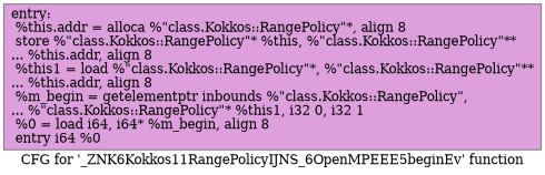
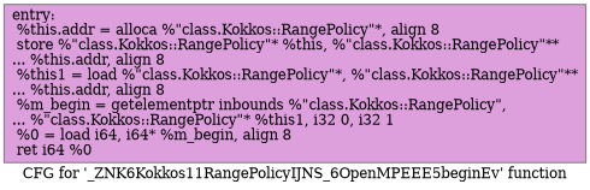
  digraph {
    label="CFG for '_ZNK6Kokkos11RangePolicyIJNS_6OpenMPEEE5beginEv' function"
-   n1 [label="{entry:\l  %this.addr = alloca %\"class.Kokkos::RangePolicy\"*, align 8\l  store %\"class.Kokkos::RangePolicy\"* %this, %\"class.Kokkos::RangePolicy\"**\l... %this.addr, align 8\l  %this1 = load %\"class.Kokkos::RangePolicy\"*, %\"class.Kokkos::RangePolicy\"**\l... %this.addr, align 8\l  %m_begin = getelementptr inbounds %\"class.Kokkos::RangePolicy\",\l... %\"class.Kokkos::RangePolicy\"* %this1, i32 0, i32 1\l  %0 = load i64, i64* %m_begin, align 8\l  entry i64 %0\l}" shape=record style=filled fillcolor=plum color=gray40]
+   n1 [label="{entry:\l  %this.addr = alloca %\"class.Kokkos::RangePolicy\"*, align 8\l  store %\"class.Kokkos::RangePolicy\"* %this, %\"class.Kokkos::RangePolicy\"**\l... %this.addr, align 8\l  %this1 = load %\"class.Kokkos::RangePolicy\"*, %\"class.Kokkos::RangePolicy\"**\l... %this.addr, align 8\l  %m_begin = getelementptr inbounds %\"class.Kokkos::RangePolicy\",\l... %\"class.Kokkos::RangePolicy\"* %this1, i32 0, i32 1\l  %0 = load i64, i64* %m_begin, align 8\l  ret i64 %0\l}" shape=record style=filled fillcolor=plum color=gray40]
  }
